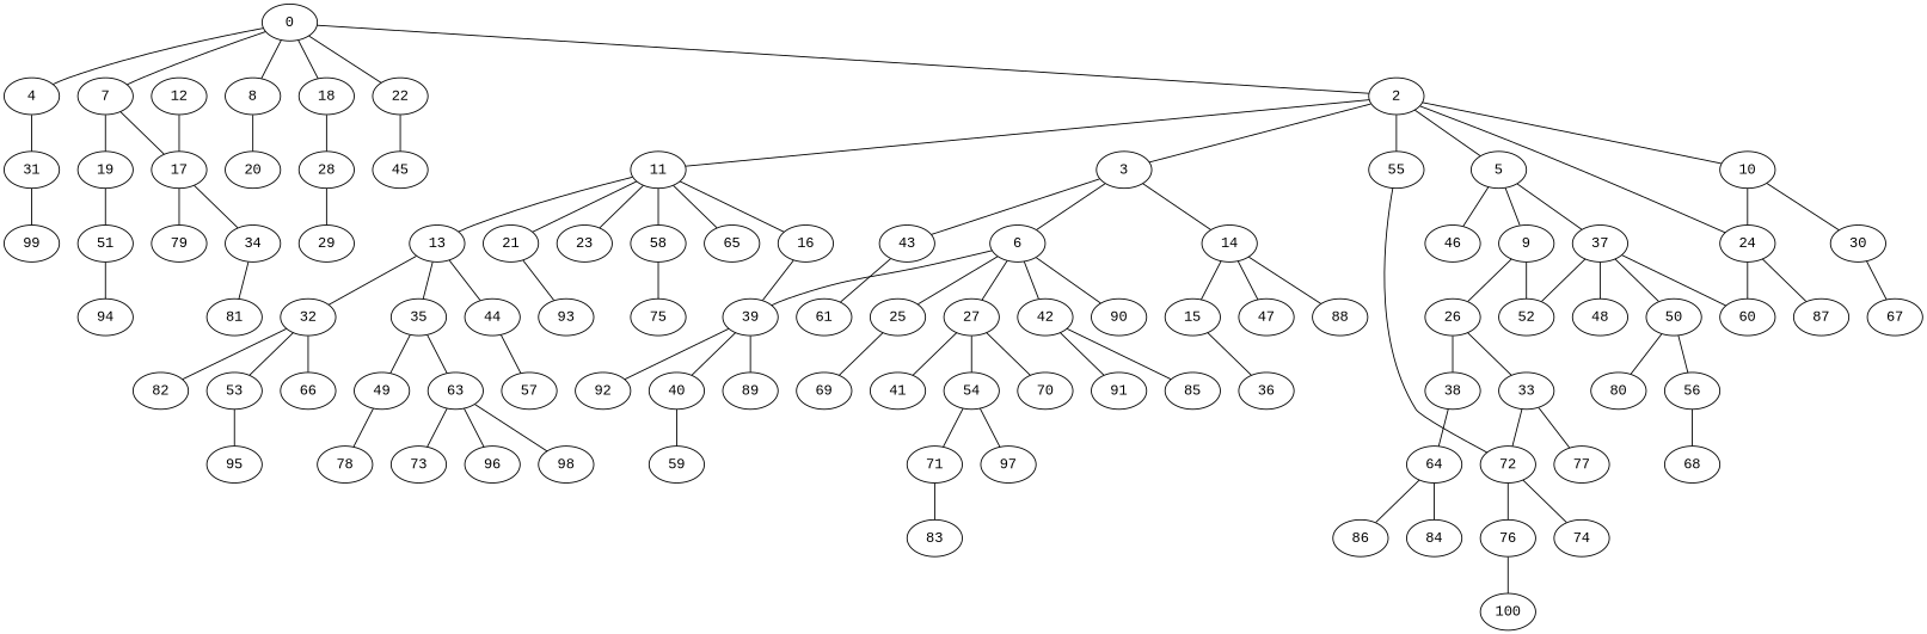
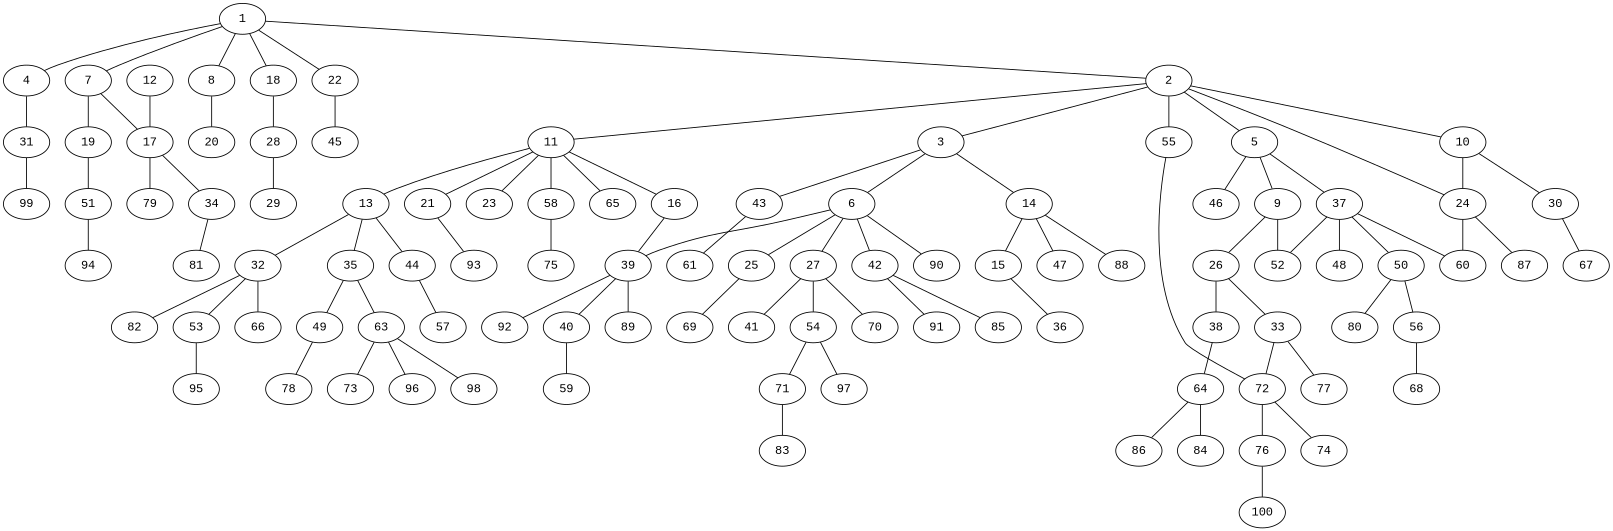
  graph {
    fontname="Liberation Mono"
    node [fontname="Liberation Mono"]
    edge [fontname="Liberation Mono"]
-   1 [label=0]
+   1
    2
    4
    7
    8
    18
    22
    3
    5
    10
    11
    24
    55
    31
    19
    17
    20
    28
    45
    6
    14
    43
    9
    37
    46
    30
    13
    16
    21
    23
    58
    65
    60
    87
    72
    99
    12
    51
    29
    25
    27
    39
    42
    90
    15
    47
    88
    61
    26
    52
    48
    50
    67
    32
    35
    44
    93
    75
    74
    76
    69
    41
    54
    70
    40
    89
    92
    85
    91
    36
    33
    38
    56
    80
    71
    97
    59
    34
    79
    94
    77
    64
    53
    66
    82
    49
    63
    57
    81
    95
    78
    73
    96
    98
    84
    86
    83
    100
    68
    1 -- 2
    1 -- 4
    1 -- 7
    1 -- 8
    1 -- 18
    1 -- 22
    2 -- 3
    2 -- 5
    2 -- 10
    2 -- 11
    2 -- 24
    2 -- 55
    4 -- 31
    7 -- 19
    7 -- 17
    8 -- 20
    18 -- 28
    22 -- 45
    3 -- 6
    3 -- 14
    3 -- 43
    5 -- 9
    5 -- 37
    5 -- 46
    10 -- 24
    10 -- 30
    11 -- 13
    11 -- 16
    11 -- 21
    11 -- 23
    11 -- 58
    11 -- 65
    24 -- 60
    24 -- 87
    55 -- 72
    31 -- 99
    19 -- 51
    17 -- 34
    17 -- 79
    28 -- 29
    6 -- 25
    6 -- 27
    6 -- 39
    6 -- 42
    6 -- 90
    14 -- 15
    14 -- 47
    14 -- 88
    43 -- 61
    9 -- 26
    9 -- 52
    37 -- 60
    37 -- 52
    37 -- 48
    37 -- 50
    30 -- 67
    13 -- 32
    13 -- 35
    13 -- 44
    16 -- 39
    21 -- 93
    58 -- 75
    72 -- 74
    72 -- 76
    12 -- 17
    51 -- 94
    25 -- 69
    27 -- 41
    27 -- 54
    27 -- 70
    39 -- 40
    39 -- 89
    39 -- 92
    42 -- 85
    42 -- 91
    15 -- 36
    26 -- 33
    26 -- 38
    50 -- 56
    50 -- 80
    32 -- 53
    32 -- 66
    32 -- 82
    35 -- 49
    35 -- 63
    44 -- 57
    76 -- 100
    54 -- 71
    54 -- 97
    40 -- 59
    33 -- 72
    33 -- 77
    38 -- 64
    56 -- 68
    71 -- 83
    34 -- 81
    64 -- 84
    64 -- 86
    53 -- 95
    49 -- 78
    63 -- 73
    63 -- 96
    63 -- 98
  }
